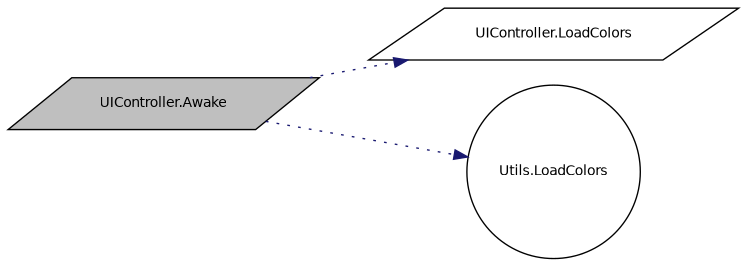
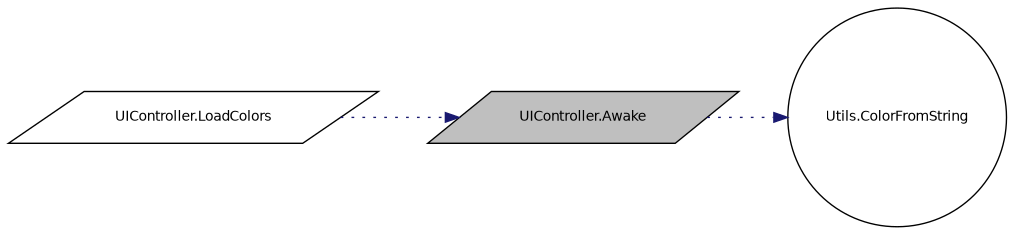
  digraph {
    rankdir=LR
    node [color=black fillcolor=white fontname=Helvetica fontsize=10 shape=parallelogram style=filled]
    edge [color=midnightblue fontname=Helvetica fontsize=10 labelfontname=Helvetica labelfontsize=10 style=dotted]
    n1 [fillcolor=grey75 fontcolor=black height=0.2 label="UIController.Awake" width=0.4]
    n2 [height=0.2 label="UIController.LoadColors" width=0.4]
-   n3 [height=0.2 label="Utils.LoadColors" shape=circle width=0.4]
-   n1 -> n2
+   n3 [height=0.2 label="Utils.ColorFromString" shape=circle width=0.4]
+   n2 -> n1
    n1 -> n3
  }
